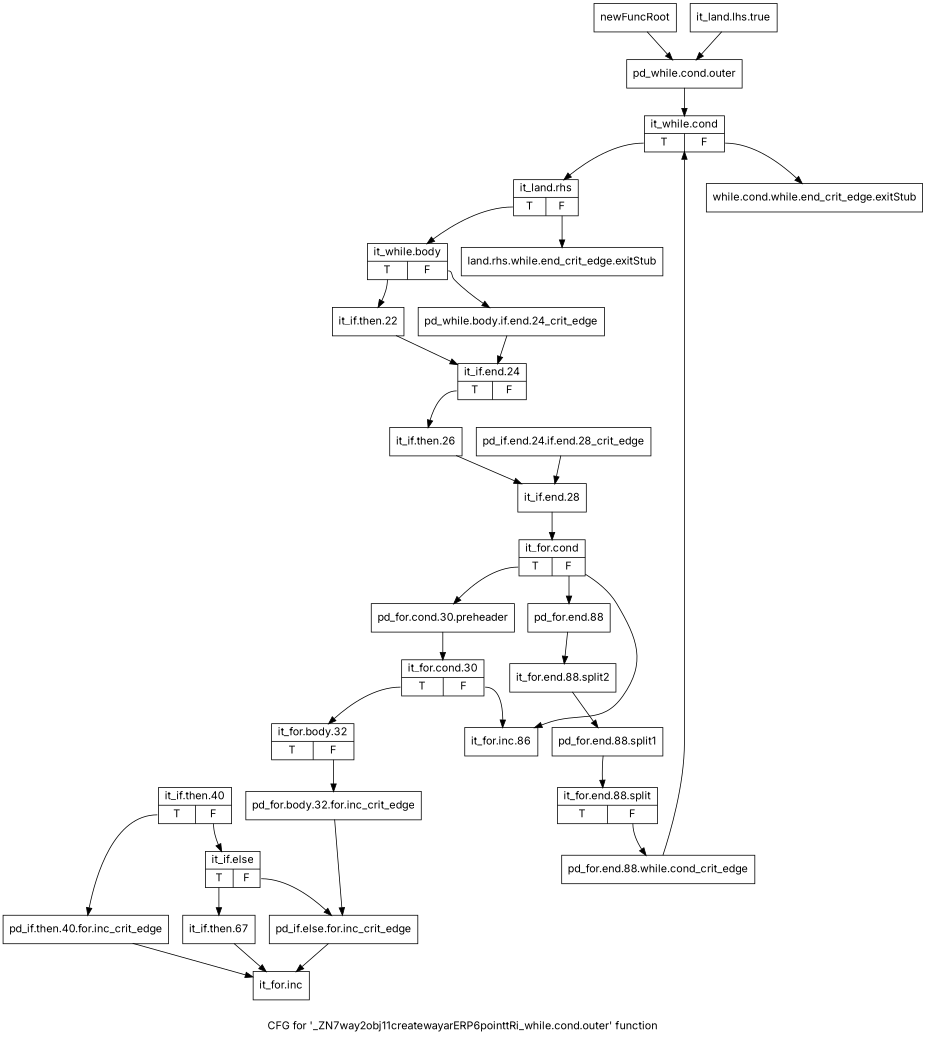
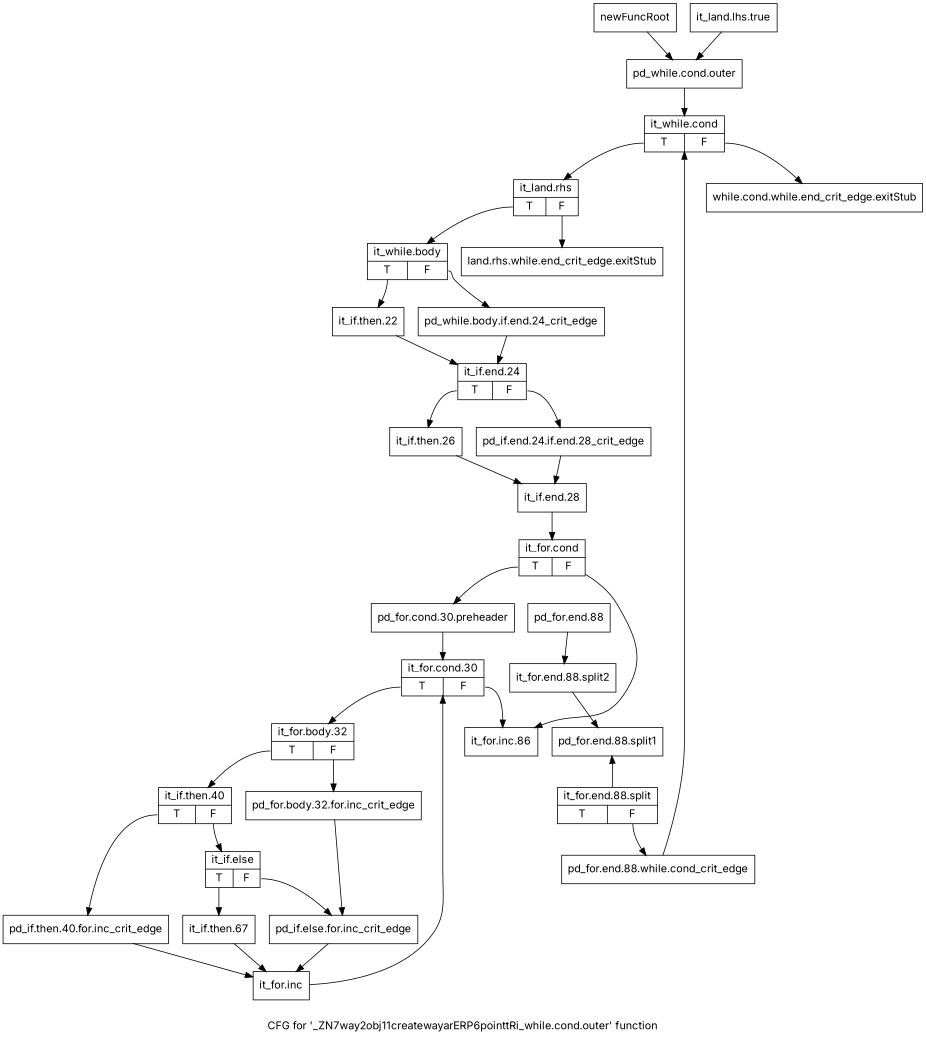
  digraph {
    fontname=Inter
    label="CFG for '_ZN7way2obj11createwayarERP6pointtRi_while.cond.outer' function"
    node [fontname=Inter shape=record]
    edge [fontname=Inter]
    n1 [label="{newFuncRoot}"]
    n2 [label="{pd_while.cond.outer}"]
    n3 [label="{it_while.cond|{<s0>T|<s1>F}}"]
    n4 [label="{while.cond.while.end_crit_edge.exitStub}"]
    n5 [label="{it_land.rhs|{<s0>T|<s1>F}}"]
    n6 [label="{land.rhs.while.end_crit_edge.exitStub}"]
    n7 [label="{it_while.body|{<s0>T|<s1>F}}"]
    n8 [label="{it_if.then.22}"]
    n9 [label="{pd_while.body.if.end.24_crit_edge}"]
    n10 [label="{it_if.end.24|{<s0>T|<s1>F}}"]
    n11 [label="{it_if.then.26}"]
    n12 [label="{pd_if.end.24.if.end.28_crit_edge}"]
    n13 [label="{it_if.end.28}"]
    n14 [label="{it_for.cond|{<s0>T|<s1>F}}"]
    n15 [label="{pd_for.cond.30.preheader}"]
    n16 [label="{pd_for.end.88}"]
    n17 [label="{it_for.inc.86}"]
    n18 [label="{it_for.cond.30|{<s0>T|<s1>F}}"]
    n19 [label="{it_for.end.88.split2}"]
    n20 [label="{it_for.body.32|{<s0>T|<s1>F}}"]
    n21 [label="{pd_for.end.88.split1}"]
    n22 [label="{it_for.end.88.split|{<s0>T|<s1>F}}"]
    n23 [label="{pd_for.end.88.while.cond_crit_edge}"]
    n24 [label="{it_land.lhs.true}"]
    n25 [label="{it_if.then.40|{<s0>T|<s1>F}}"]
    n26 [label="{pd_for.body.32.for.inc_crit_edge}"]
    n27 [label="{pd_if.then.40.for.inc_crit_edge}"]
    n28 [label="{it_if.else|{<s0>T|<s1>F}}"]
    n29 [label="{pd_if.else.for.inc_crit_edge}"]
    n30 [label="{it_for.inc}"]
    n31 [label="{it_if.then.67}"]
    n1 -> n2
    n2 -> n3
    n3 -> n4 [tailport=s1]
    n3 -> n5 [tailport=s0]
    n5 -> n6 [tailport=s1]
    n5 -> n7 [tailport=s0]
    n7 -> n8 [tailport=s0]
    n7 -> n9 [tailport=s1]
    n8 -> n10
    n9 -> n10
    n10 -> n11 [tailport=s0]
+   n10 -> n12 [tailport=s1]
    n11 -> n13
    n12 -> n13
    n13 -> n14
    n14 -> n15 [tailport=s0]
-   n14 -> n16 [tailport=s1]
    n14 -> n17
    n15 -> n18
    n16 -> n19
    n18 -> n17 [tailport=s1]
    n18 -> n20 [tailport=s0]
    n19 -> n21
+   n20 -> n25 [tailport=s0]
    n20 -> n26 [tailport=s1]
-   n21 -> n22
+   n22 -> n21
    n22 -> n23 [tailport=s1]
    n23 -> n3
    n24 -> n2
    n25 -> n27 [tailport=s0]
    n25 -> n28 [tailport=s1]
    n26 -> n29
    n27 -> n30
    n28 -> n29 [tailport=s1]
    n28 -> n31 [tailport=s0]
    n29 -> n30
+   n30 -> n18
    n31 -> n30
  }
